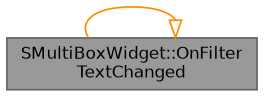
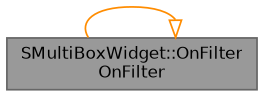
  digraph {
    rankdir=LR
-   n1 [color=gray40 fillcolor=grey60 fontcolor=black fontname=Helvetica fontsize=10 height=0.2 label="SMultiBoxWidget::OnFilter\lTextChanged" shape=box style=filled width=0.4]
+   n1 [color=gray40 fillcolor=grey60 fontcolor=black fontname=Helvetica fontsize=10 height=0.2 label="SMultiBoxWidget::OnFilter\lOnFilter" shape=box style=filled width=0.4]
    n1 -> n1 [color=darkorange fontname=Helvetica fontsize=10 labelfontname=Helvetica labelfontsize=10 style=solid arrowhead=onormal]
  }
